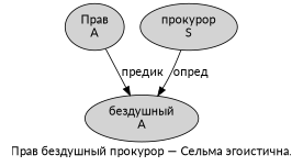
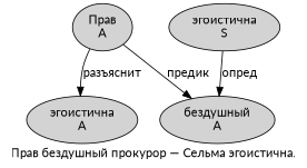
  digraph {
    fontname=Lato
    label="Прав бездушный прокурор — Сельма эгоистична."
    node [fillcolor=lightgray fontname=Lato penwidth=1 shape=ellipse style=filled]
    edge [fontname=Lato]
    n1 [label="Прав\nA"]
+   n2 [label="эгоистична\nA"]
    n3 [label="бездушный\nA"]
-   n4 [label="прокурор\nS"]
+   n4 [label="эгоистична\nS"]
+   n1 -> n2 [label="разъяснит"]
    n1 -> n3 [label="предик"]
    n4 -> n3 [label="опред"]
  }
